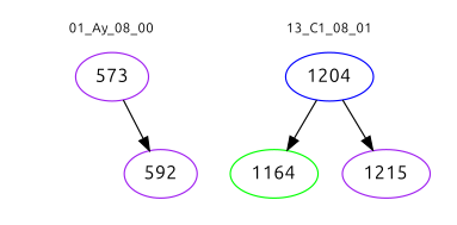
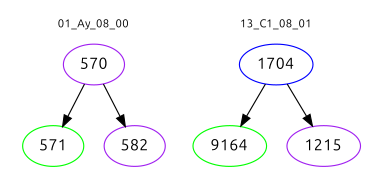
  digraph {
    fontname=Ubuntu
    node [color=purple fontname=Ubuntu]
    edge [color=black fontname=Ubuntu]
-   n1 [label=573]
-   n3 [label=592]
-   n4 [color=blue label=1204]
-   n5 [color=green label=1164]
+   n1 [label=570]
+   n2 [color=green label=571]
+   n3 [label=582]
+   n4 [color=blue label=1704]
+   n5 [color=green label=9164]
    n6 [label=1215]
    subgraph cluster_1 {
      color=white
      fontsize=10
      label="01_Ay_08_00"
      n1
+     n2
      n3
    }
    subgraph cluster_2 {
      color=white
      fontsize=10
      label="13_C1_08_01"
      n4
      n5
      n6
    }
+   n1 -> n2
    n1 -> n3
    n4 -> n5
    n4 -> n6
  }
